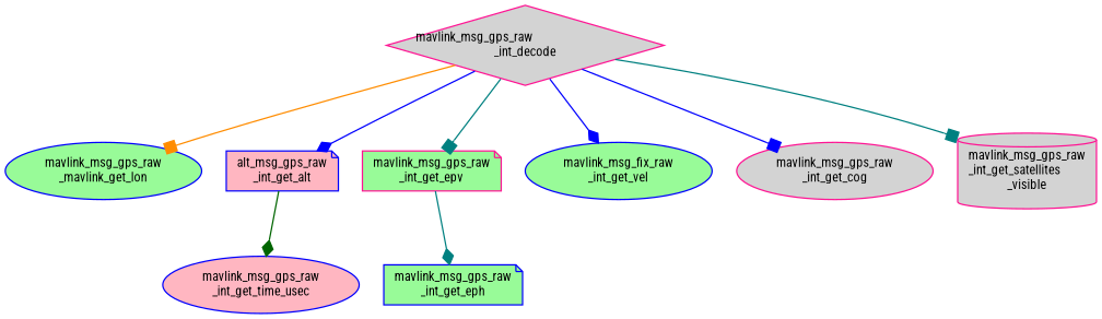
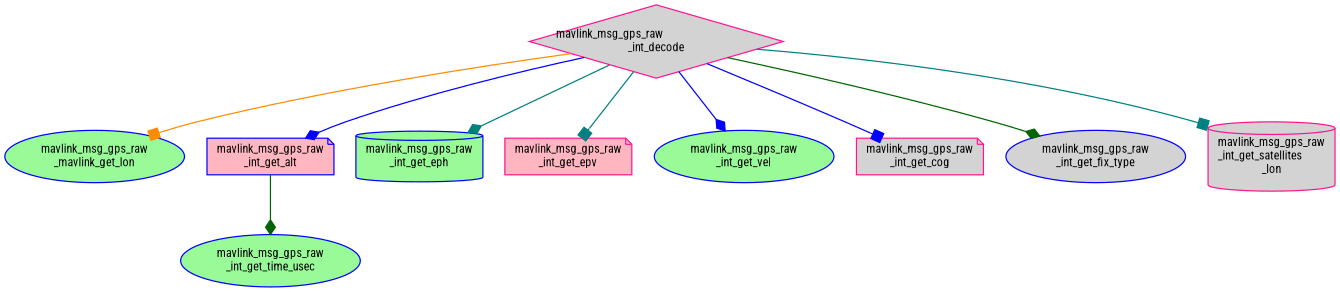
  digraph {
    fontname="Roboto Condensed"
    rankdir=TB
    node [color=blue fillcolor=lightgrey fontname="Roboto Condensed" fontsize=10 shape=ellipse style=filled]
    edge [arrowhead=diamond color=blue fontname="Roboto Condensed" fontsize=10 labelfontname=Helvetica labelfontsize=10 style=solid]
    n1 [color=deeppink fontcolor=black height=0.2 label="mavlink_msg_gps_raw\l_int_decode" shape=diamond width=0.4]
    n2 [fillcolor=palegreen height=0.2 label="mavlink_msg_gps_raw\l_mavlink_get_lon" width=0.4]
-   n3 [fillcolor=lightpink height=0.2 label="alt_msg_gps_raw\l_int_get_alt" shape=note width=0.4]
-   n4 [fillcolor=palegreen height=0.2 label="mavlink_msg_gps_raw\l_int_get_eph" shape=note width=0.4]
-   n5 [color=deeppink fillcolor=palegreen height=0.2 label="mavlink_msg_gps_raw\l_int_get_epv" shape=note width=0.4]
-   n6 [fillcolor=palegreen height=0.2 label="mavlink_msg_fix_raw\l_int_get_vel" width=0.4]
-   n7 [color=deeppink height=0.2 label="mavlink_msg_gps_raw\l_int_get_cog" width=0.4]
-   n9 [color=deeppink height=0.2 label="mavlink_msg_gps_raw\l_int_get_satellites\l_visible" shape=cylinder width=0.4]
-   n10 [fillcolor=lightpink height=0.2 label="mavlink_msg_gps_raw\l_int_get_time_usec" width=0.4]
+   n3 [fillcolor=lightpink height=0.2 label="mavlink_msg_gps_raw\l_int_get_alt" shape=note width=0.4]
+   n4 [fillcolor=palegreen height=0.2 label="mavlink_msg_gps_raw\l_int_get_eph" shape=cylinder width=0.4]
+   n5 [color=deeppink fillcolor=lightpink height=0.2 label="mavlink_msg_gps_raw\l_int_get_epv" shape=note width=0.4]
+   n6 [fillcolor=palegreen height=0.2 label="mavlink_msg_gps_raw\l_int_get_vel" width=0.4]
+   n7 [color=deeppink height=0.2 label="mavlink_msg_gps_raw\l_int_get_cog" shape=note width=0.4]
+   n8 [height=0.2 label="mavlink_msg_gps_raw\l_int_get_fix_type" width=0.4]
+   n9 [color=deeppink height=0.2 label="mavlink_msg_gps_raw\l_int_get_satellites\l_lon" shape=cylinder width=0.4]
+   n10 [fillcolor=palegreen height=0.2 label="mavlink_msg_gps_raw\l_int_get_time_usec" width=0.4]
    n1 -> n2 [arrowhead=box color=darkorange]
    n1 -> n3
-   n5 -> n4 [color=teal]
+   n1 -> n4 [color=teal]
    n1 -> n5 [arrowhead=box color=teal]
    n1 -> n6
    n1 -> n7 [arrowhead=box]
+   n1 -> n8 [color=darkgreen]
    n1 -> n9 [arrowhead=box color=teal]
    n3 -> n10 [color=darkgreen]
  }
